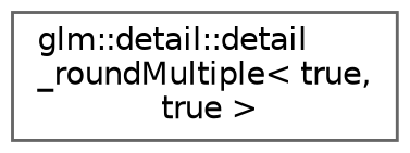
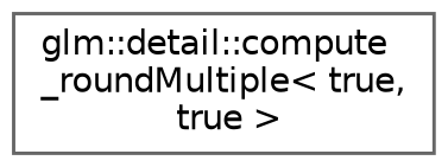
  digraph {
    rankdir=LR
-   n1 [color=grey40 fillcolor=white fontname=Helvetica fontsize=10 height=0.2 label="glm::detail::detail\l_roundMultiple\< true,\l true \>" shape=box style=filled width=0.4]
+   n1 [color=grey40 fillcolor=white fontname=Helvetica fontsize=10 height=0.2 label="glm::detail::compute\l_roundMultiple\< true,\l true \>" shape=box style=filled width=0.4]
  }
